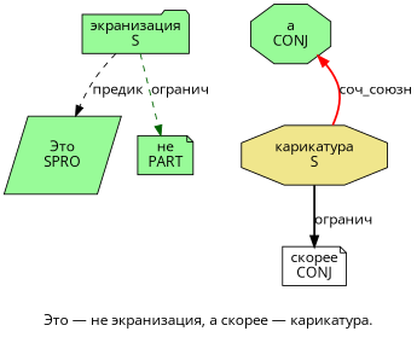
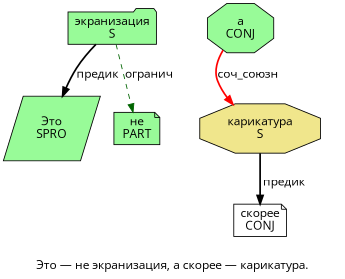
  digraph {
    fontname="Open Sans"
    label="Это — не экранизация, а скорее — карикатура."
    node [fillcolor=palegreen fontname="Open Sans" penwidth=1 shape=note style=filled]
    edge [color=black fontname="Open Sans" style=dashed]
    n1 [label="Это\nSPRO" shape=parallelogram]
    n2 [label="не\nPART"]
    n3 [label="экранизация\nS" shape=folder]
    n4 [label="а\nCONJ" shape=octagon]
    n5 [fillcolor=khaki label="карикатура\nS" shape=octagon]
    n6 [fillcolor=white label="скорее\nCONJ"]
-   n3 -> n1 [label="предик"]
+   n3 -> n1 [label="предик" style=bold]
    n3 -> n2 [color=darkgreen label="огранич"]
-   n5 -> n4 [color=red label="соч_союзн" style=bold]
-   n5 -> n6 [label="огранич" style=bold]
+   n4 -> n5 [color=red label="соч_союзн" style=bold]
+   n5 -> n6 [label="предик" style=bold]
  }
